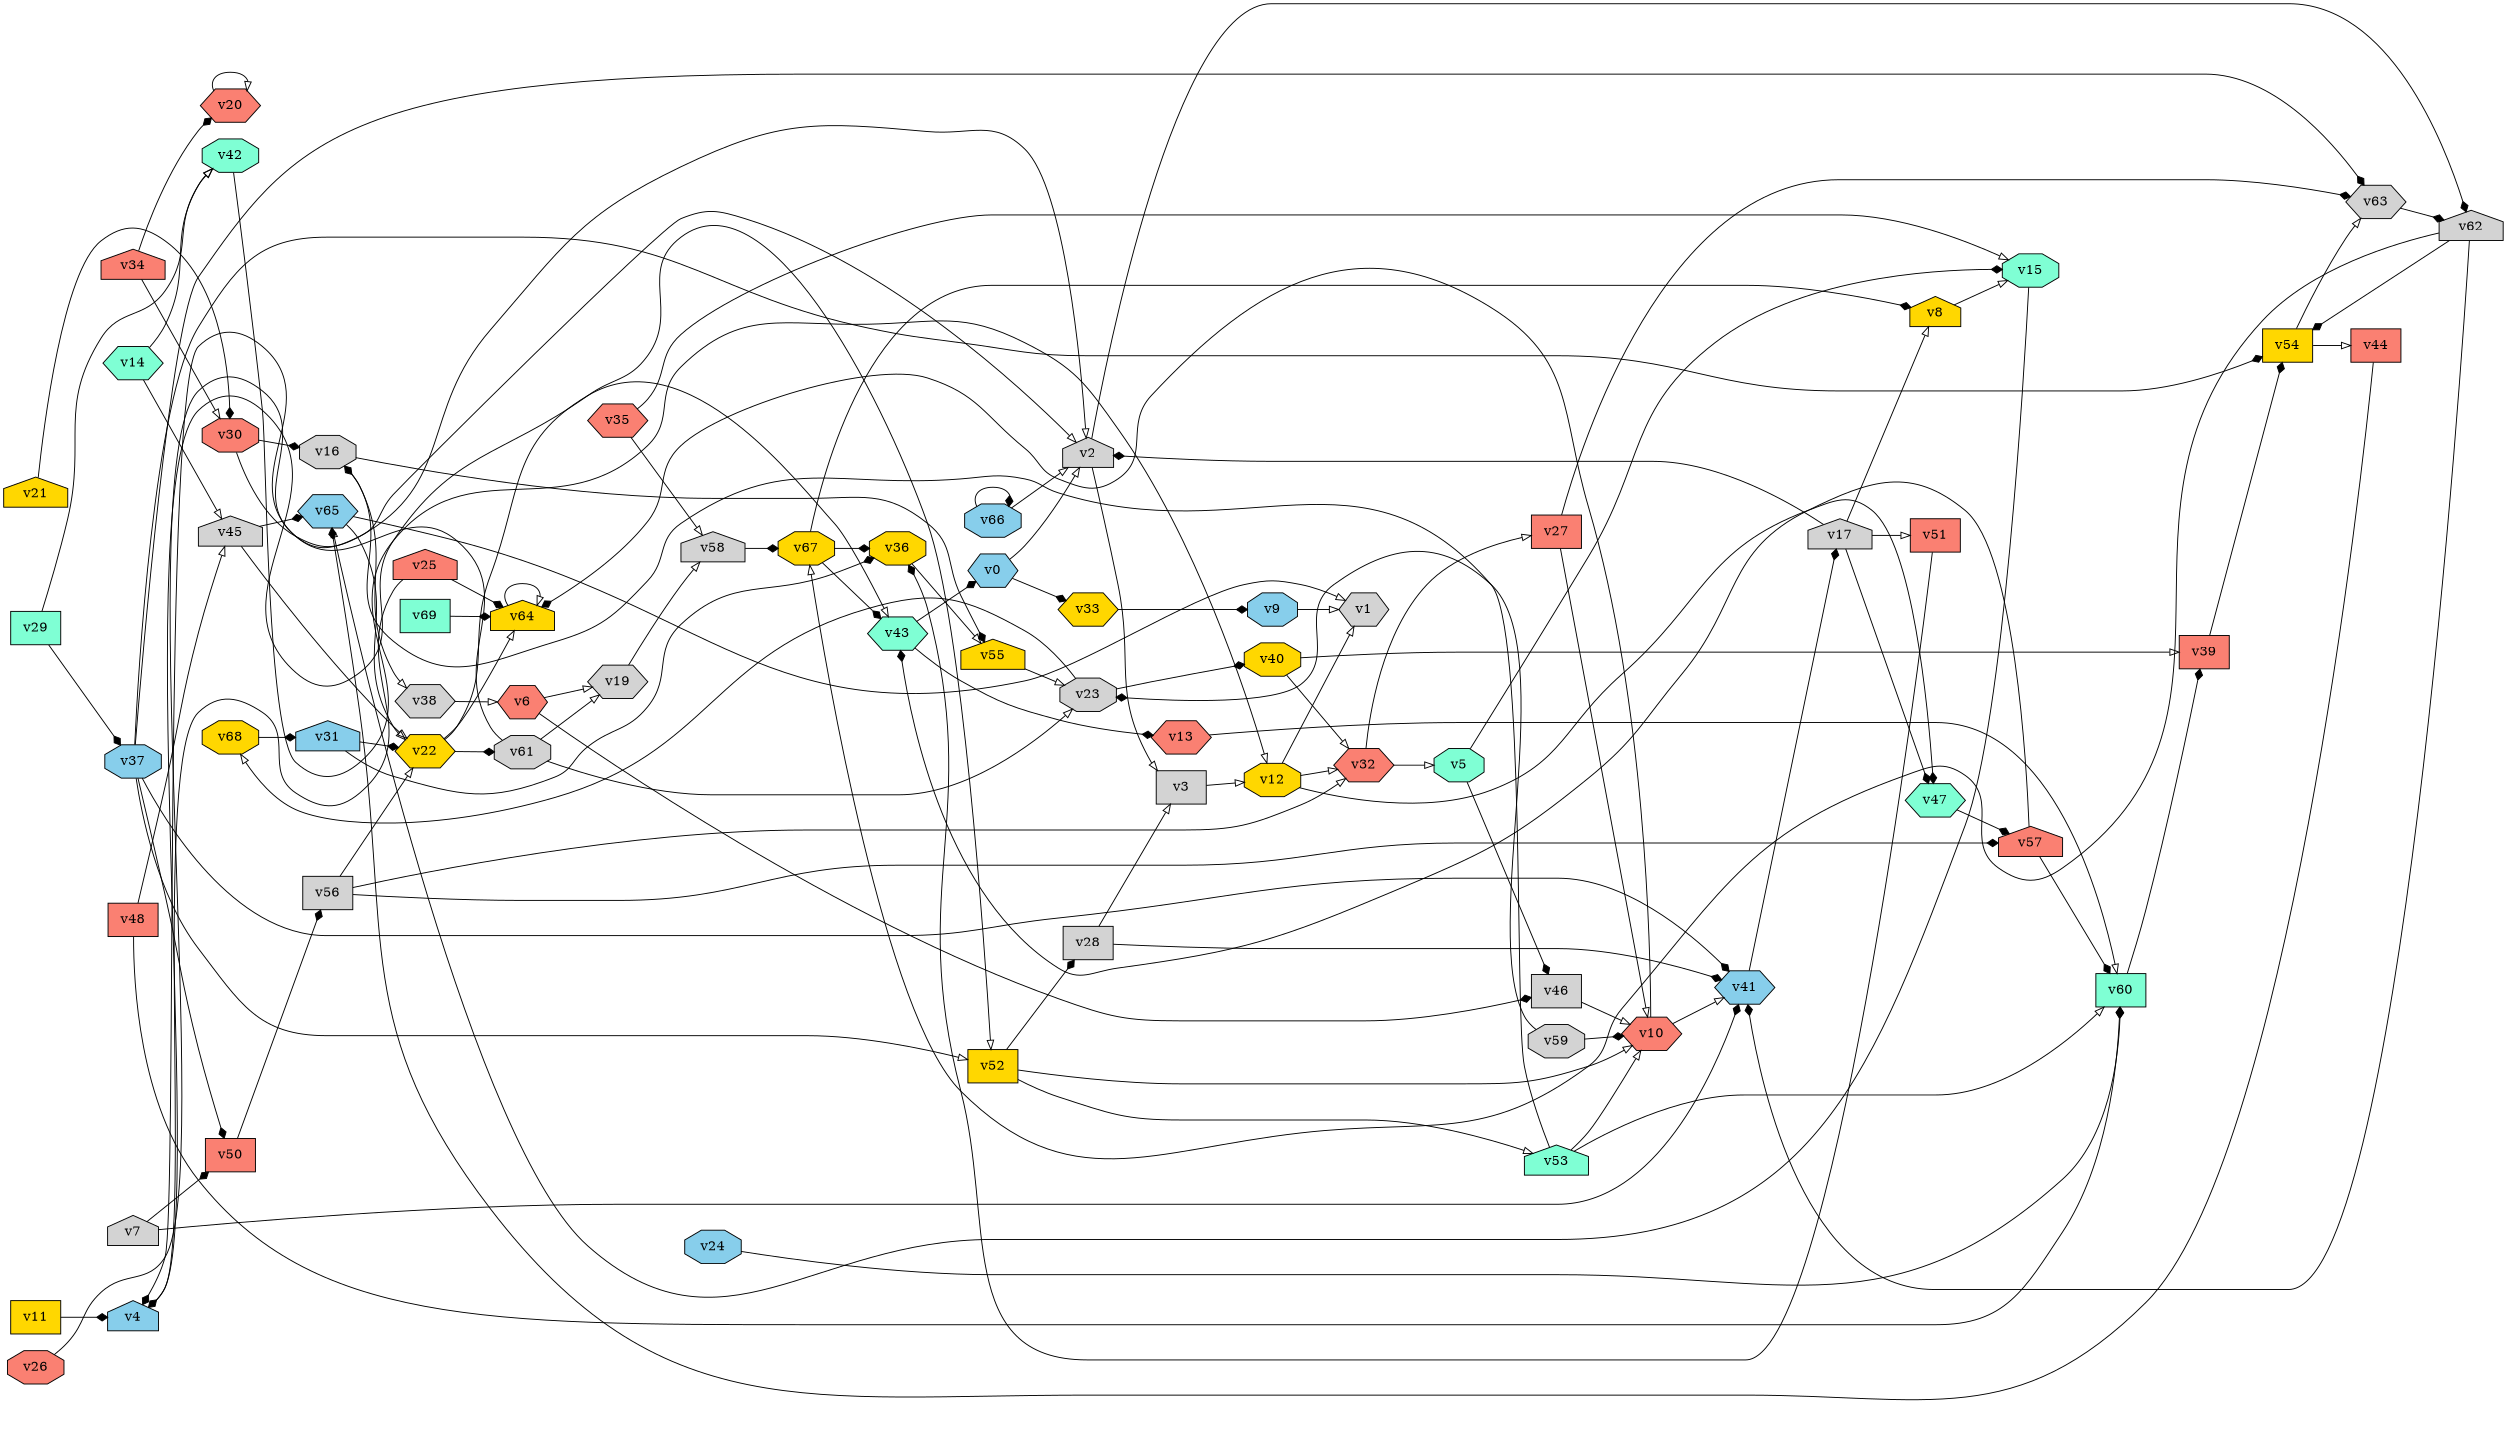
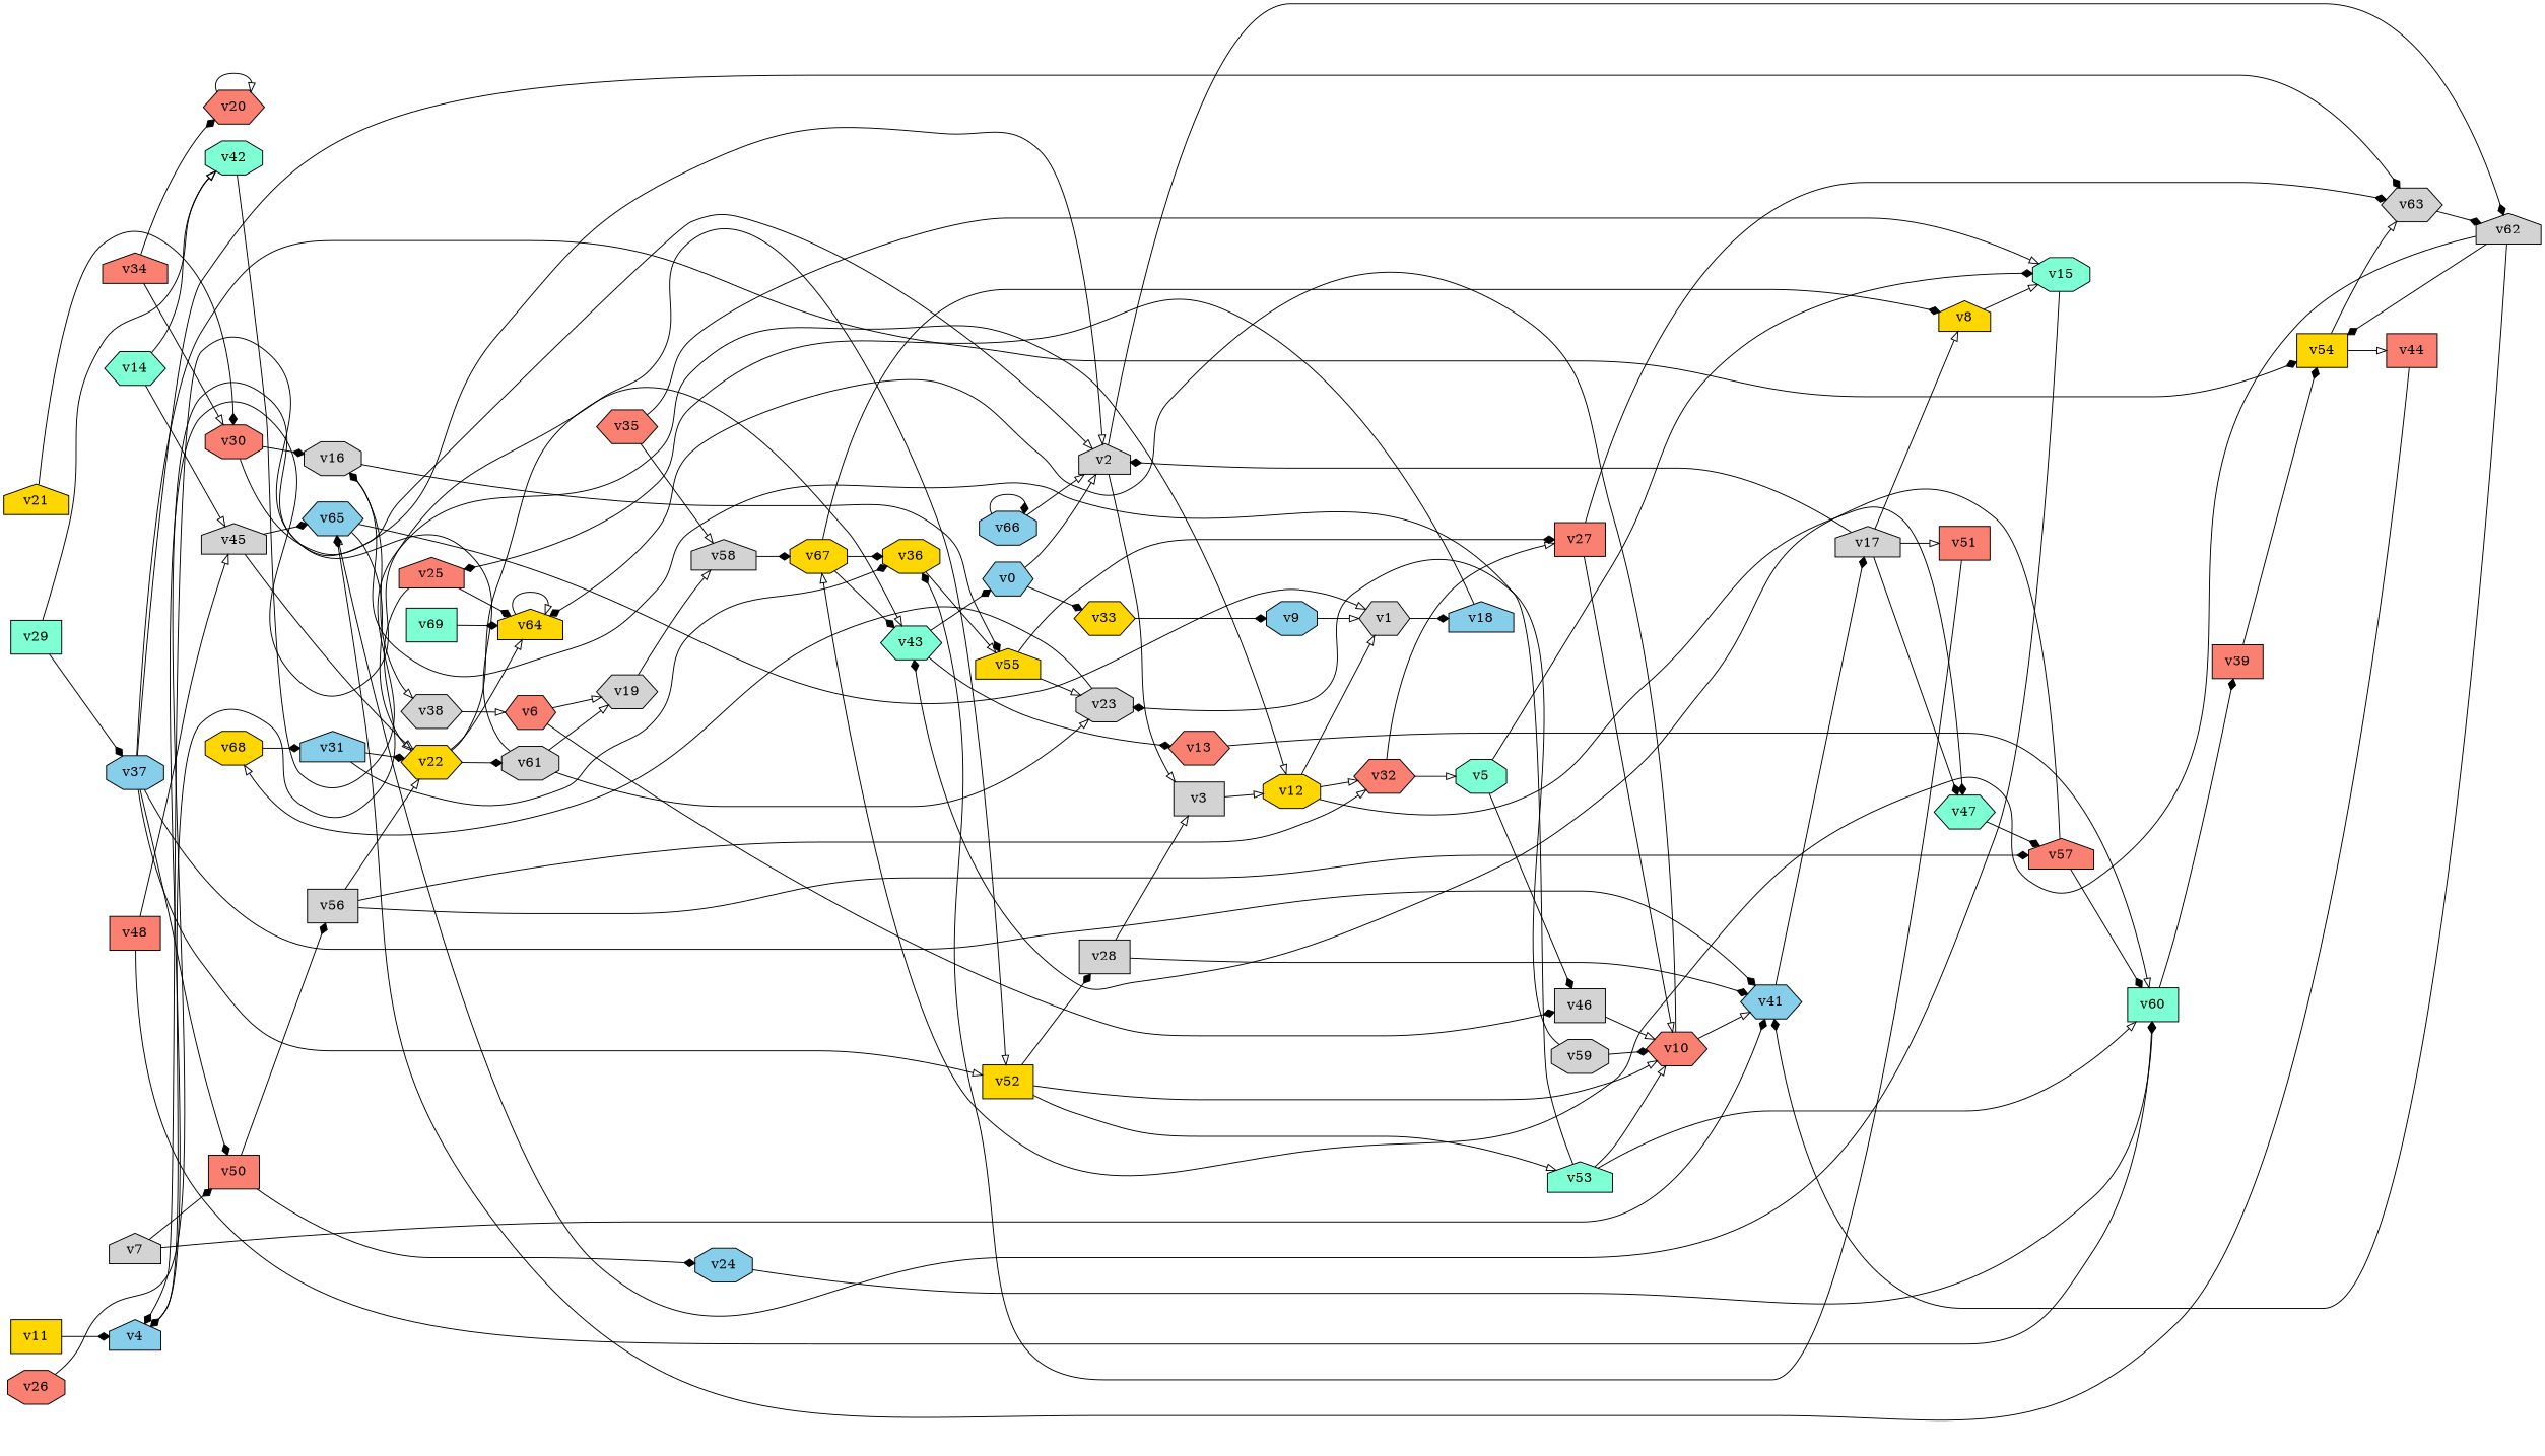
  digraph {
    rankdir=LR
    node [fillcolor=lightgrey player=1 shape=hexagon style=filled]
    edge [arrowhead=diamond]
    v0 [fillcolor=skyblue player=0]
    v2 [player=0 shape=house]
    v33 [fillcolor=gold player=0]
    v3 [shape=box]
    v62 [player=0 shape=house]
    v9 [fillcolor=skyblue player=0 shape=octagon]
    v1 [player=0]
+   v18 [fillcolor=skyblue player=0 shape=house]
    v25 [fillcolor=salmon shape=house]
    v12 [fillcolor=gold shape=octagon]
    v41 [fillcolor=skyblue]
    v54 [fillcolor=gold shape=box]
    v67 [fillcolor=gold player=0 shape=octagon]
    v32 [fillcolor=salmon player=0]
    v47 [fillcolor=aquamarine]
    v4 [fillcolor=skyblue shape=house]
    v52 [fillcolor=gold shape=box]
    v10 [fillcolor=salmon player=0]
    v28 [player=0 shape=box]
    v53 [fillcolor=aquamarine player=0 shape=house]
    v5 [fillcolor=aquamarine shape=octagon]
    v15 [fillcolor=aquamarine shape=octagon]
    v46 [shape=box]
    v65 [fillcolor=skyblue]
    v6 [fillcolor=salmon]
    v19
    v11 [fillcolor=gold shape=box]
    v58 [player=0 shape=house]
    v7 [player=0 shape=house]
    v50 [fillcolor=salmon player=0 shape=box]
    v17 [player=0 shape=house]
    v24 [fillcolor=skyblue shape=octagon]
    v56 [shape=box]
    v8 [fillcolor=gold player=0 shape=house]
    v64 [fillcolor=gold player=0 shape=house]
    v27 [fillcolor=salmon shape=box]
    v57 [fillcolor=salmon shape=house]
    v13 [fillcolor=salmon]
    v60 [fillcolor=aquamarine shape=box]
    v39 [fillcolor=salmon shape=box]
    v14 [fillcolor=aquamarine]
    v42 [fillcolor=aquamarine shape=octagon]
    v45 [shape=house]
    v22 [fillcolor=gold player=0]
    v16 [player=0 shape=octagon]
    v38
    v55 [fillcolor=gold player=0 shape=house]
    v23 [player=0 shape=octagon]
    v51 [fillcolor=salmon shape=box]
    v36 [fillcolor=gold player=0 shape=octagon]
    v20 [fillcolor=salmon player=0]
    v21 [fillcolor=gold shape=house]
    v30 [fillcolor=salmon shape=octagon]
    v43 [fillcolor=aquamarine player=0]
    v61 [shape=octagon]
-   v40 [fillcolor=gold shape=octagon]
    v68 [fillcolor=gold player=0 shape=octagon]
    v31 [fillcolor=skyblue player=0 shape=house]
    v26 [fillcolor=salmon shape=octagon]
    v63
    v29 [fillcolor=aquamarine player=0 shape=box]
    v37 [fillcolor=skyblue shape=octagon]
    v34 [fillcolor=salmon player=0 shape=house]
    v35 [fillcolor=salmon player=0]
    v44 [fillcolor=salmon shape=box]
    v48 [fillcolor=salmon player=0 shape=box]
    v59 [shape=octagon]
    v66 [fillcolor=skyblue player=0 shape=octagon]
    v69 [fillcolor=aquamarine player=0 shape=box]
    v0 -> v2 [arrowhead=onormal]
    v0 -> v33
    v2 -> v3 [arrowhead=onormal]
    v2 -> v62
    v33 -> v9 [constraint="t >= 2"]
    v3 -> v12 [arrowhead=onormal]
    v62 -> v41
    v62 -> v54
    v62 -> v67 [arrowhead=onormal constraint="t < 13"]
    v9 -> v1 [arrowhead=onormal]
+   v1 -> v18
+   v18 -> v25 [constraint="t mod 5 == 1"]
    v25 -> v4 [constraint="t >= 5"]
    v25 -> v64
    v12 -> v1 [arrowhead=onormal]
    v12 -> v32 [arrowhead=onormal]
    v12 -> v47 [constraint="t < 7"]
    v41 -> v17
    v54 -> v63 [arrowhead=onormal]
    v54 -> v44 [arrowhead=onormal]
    v67 -> v8
    v67 -> v36
    v67 -> v43
    v32 -> v5 [arrowhead=onormal]
    v32 -> v27 [arrowhead=onormal constraint="t mod 4 == 1"]
    v47 -> v57
    v4 -> v52 [arrowhead=onormal constraint="t >= 5"]
    v52 -> v10 [arrowhead=onormal]
    v52 -> v28
    v52 -> v53 [arrowhead=onormal]
    v10 -> v41 [arrowhead=onormal]
    v10 -> v64 [constraint="t >= 3"]
    v28 -> v3 [arrowhead=onormal]
    v28 -> v41
    v53 -> v10 [arrowhead=onormal]
    v53 -> v60 [arrowhead=onormal]
    v53 -> v16 [constraint="t >= 3"]
    v5 -> v15
    v5 -> v46
    v15 -> v65 [arrowhead=onormal constraint="t >= 1"]
    v46 -> v10 [arrowhead=onormal]
    v65 -> v1 [arrowhead=onormal]
    v65 -> v22 [arrowhead=onormal]
    v6 -> v46
    v6 -> v19 [arrowhead=onormal]
    v19 -> v58 [arrowhead=onormal]
    v11 -> v4
    v58 -> v67
    v7 -> v41
    v7 -> v50
+   v50 -> v24
    v50 -> v56
    v17 -> v2
    v17 -> v47
    v17 -> v8 [arrowhead=onormal]
    v17 -> v51 [arrowhead=onormal]
    v24 -> v60
    v56 -> v32 [arrowhead=onormal]
    v56 -> v57
    v56 -> v22 [arrowhead=onormal]
    v8 -> v15 [arrowhead=onormal]
    v64 -> v64 [arrowhead=onormal]
    v27 -> v10 [arrowhead=onormal]
    v27 -> v63
    v57 -> v60
    v57 -> v43 [constraint="t >= 5"]
    v13 -> v60 [arrowhead=onormal]
    v60 -> v39
    v39 -> v54
    v14 -> v42 [arrowhead=onormal]
    v14 -> v45 [arrowhead=onormal]
    v42 -> v12 [arrowhead=onormal constraint="t >= 3"]
    v45 -> v65
    v45 -> v22 [arrowhead=onormal]
    v22 -> v64 [arrowhead=onormal]
    v22 -> v43 [arrowhead=onormal constraint="t < 6"]
    v22 -> v61
    v16 -> v38 [arrowhead=onormal]
    v16 -> v55
    v38 -> v6 [arrowhead=onormal]
+   v55 -> v27
    v55 -> v23 [arrowhead=onormal]
-   v23 -> v40
    v23 -> v68 [arrowhead=onormal constraint="t mod 4 == 2"]
    v51 -> v36 [constraint="t < 8"]
    v36 -> v55 [arrowhead=onormal]
    v20 -> v20 [arrowhead=onormal constraint="t < 13"]
    v21 -> v30 [constraint="t >= 4"]
    v30 -> v2 [arrowhead=onormal constraint="t < 15"]
    v30 -> v16
    v43 -> v0
    v43 -> v13
    v61 -> v4 [constraint="t < 8"]
    v61 -> v19 [arrowhead=onormal]
    v61 -> v23 [arrowhead=onormal]
-   v40 -> v32 [arrowhead=onormal]
-   v40 -> v39 [arrowhead=onormal]
    v68 -> v31
    v31 -> v22
    v31 -> v36 [constraint="t >= 3"]
    v26 -> v2 [arrowhead=onormal constraint="t < 12"]
    v63 -> v62
    v29 -> v42 [arrowhead=onormal]
    v29 -> v37
    v37 -> v41
    v37 -> v54
    v37 -> v52 [arrowhead=onormal]
    v37 -> v50
    v37 -> v63
    v34 -> v20
    v34 -> v30 [arrowhead=onormal]
    v35 -> v15 [arrowhead=onormal]
    v35 -> v58 [arrowhead=onormal]
    v44 -> v65 [constraint="t mod 5 == 4"]
    v48 -> v60
    v48 -> v45 [arrowhead=onormal]
    v59 -> v10
    v59 -> v23 [constraint="t < 13"]
    v66 -> v2 [arrowhead=onormal]
    v66 -> v66
    v69 -> v64
  }
